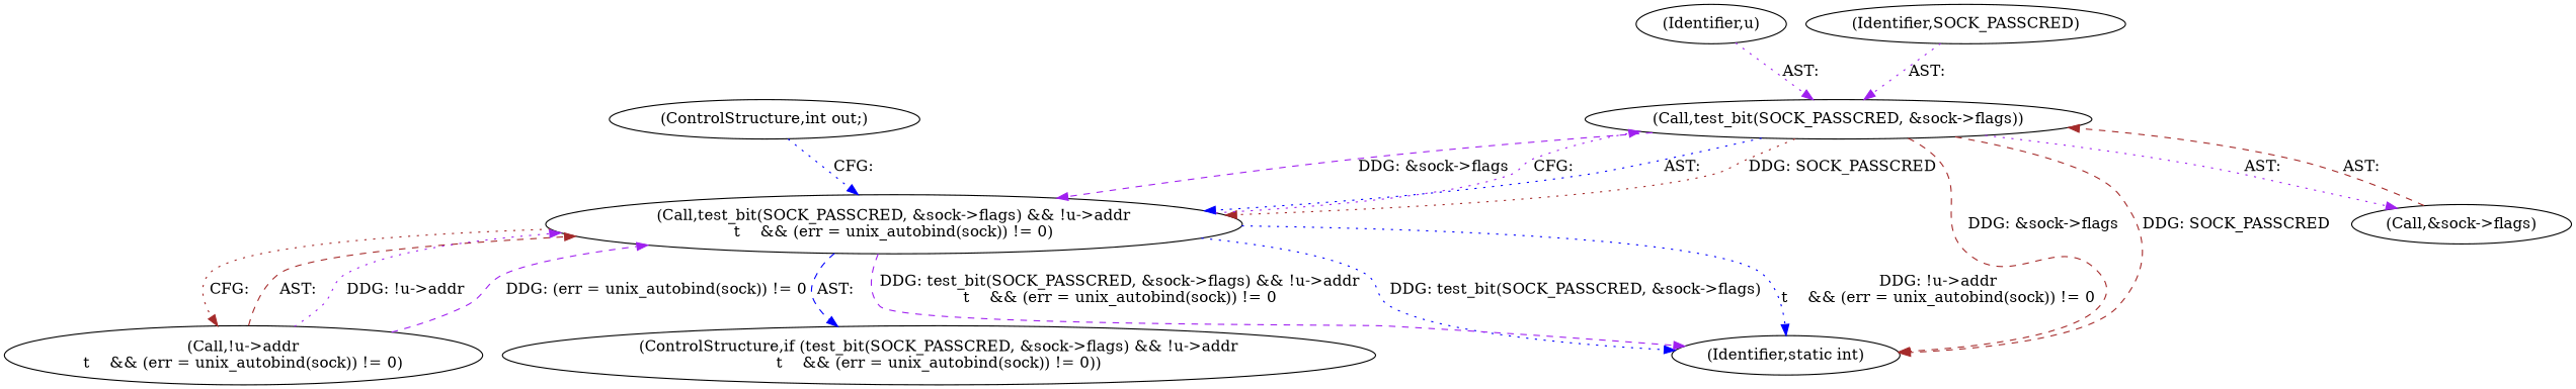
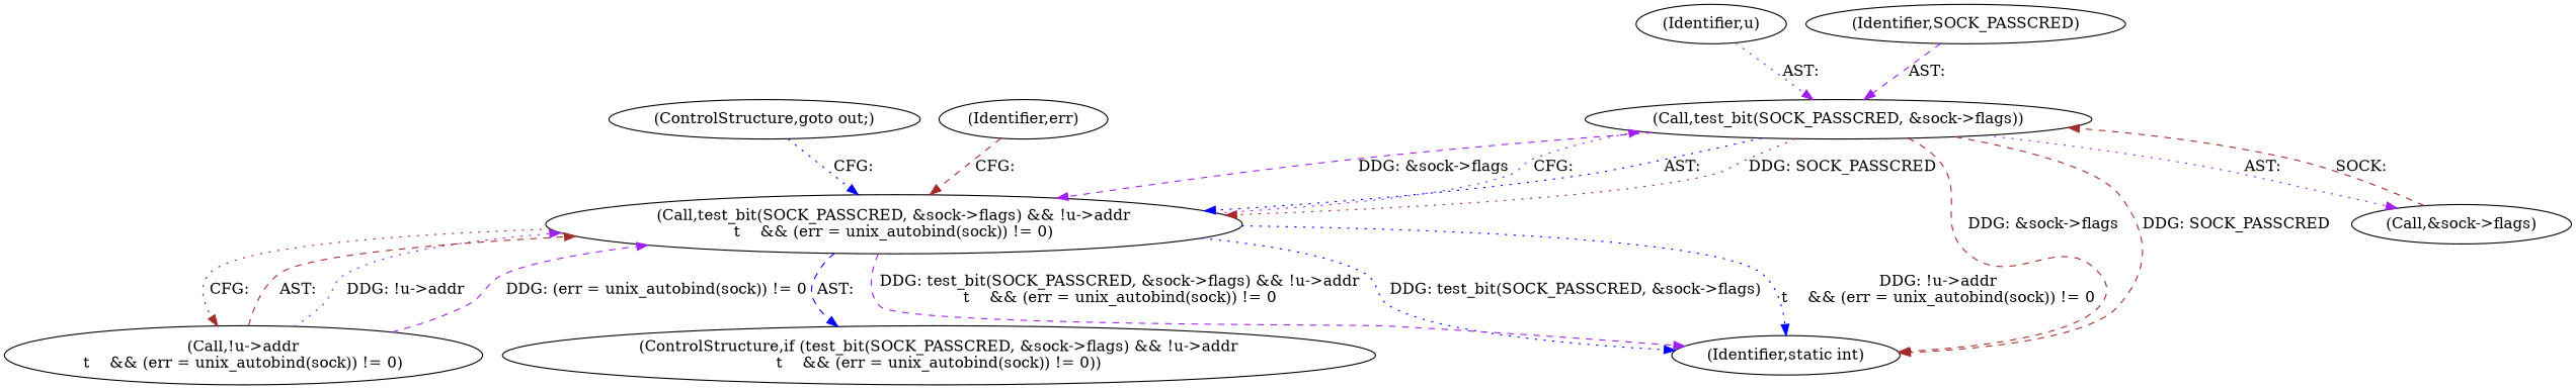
  digraph {
    edge [color=purple style=dotted]
    n1 [label="(Call,test_bit(SOCK_PASSCRED, &sock->flags))"]
    n2 [label="(Call,test_bit(SOCK_PASSCRED, &sock->flags) && !u->addr\n\t    && (err = unix_autobind(sock)) != 0)"]
    n3 [label="(Identifier,static int)"]
    n4 [label="(Call,&sock->flags)"]
    n5 [label="(Call,!u->addr\n\t    && (err = unix_autobind(sock)) != 0)"]
    n6 [label="(ControlStructure,if (test_bit(SOCK_PASSCRED, &sock->flags) && !u->addr\n\t    && (err = unix_autobind(sock)) != 0))"]
    n7 [label="(Identifier,u)"]
-   n8 [label="(ControlStructure,int out;)"]
+   n8 [label="(ControlStructure,goto out;)"]
    n9 [label="(Identifier,SOCK_PASSCRED)"]
+   n10 [label="(Identifier,err)"]
    n1 -> n2 [color=blue label="AST: "]
    n1 -> n2 [color=brown label="DDG: SOCK_PASSCRED"]
    n1 -> n2 [label="DDG: &sock->flags" style=dashed]
    n1 -> n3 [color=brown label="DDG: &sock->flags" style=dashed]
    n1 -> n3 [color=brown label="DDG: SOCK_PASSCRED" style=dashed]
    n1 -> n4 [label="AST: "]
    n2 -> n1 [label="CFG: "]
    n2 -> n3 [color=blue label="DDG: test_bit(SOCK_PASSCRED, &sock->flags)"]
    n2 -> n3 [color=blue label="DDG: !u->addr\n\t    && (err = unix_autobind(sock)) != 0"]
    n2 -> n3 [label="DDG: test_bit(SOCK_PASSCRED, &sock->flags) && !u->addr\n\t    && (err = unix_autobind(sock)) != 0" style=dashed]
    n2 -> n5 [color=brown label="CFG: "]
    n2 -> n6 [color=blue label="AST: " style=dashed]
-   n4 -> n1 [color=brown label="AST: " style=dashed]
+   n4 -> n1 [color=brown label="SOCK: " style=dashed]
    n5 -> n2 [color=brown label="AST: " style=dashed]
    n5 -> n2 [label="DDG: !u->addr"]
    n5 -> n2 [label="DDG: (err = unix_autobind(sock)) != 0" style=dashed]
    n7 -> n1 [label="AST: "]
    n8 -> n2 [color=blue label="CFG: "]
-   n9 -> n1 [label="AST: "]
+   n9 -> n1 [label="AST: " style=dashed]
+   n10 -> n2 [color=brown label="CFG: " style=dashed]
  }
